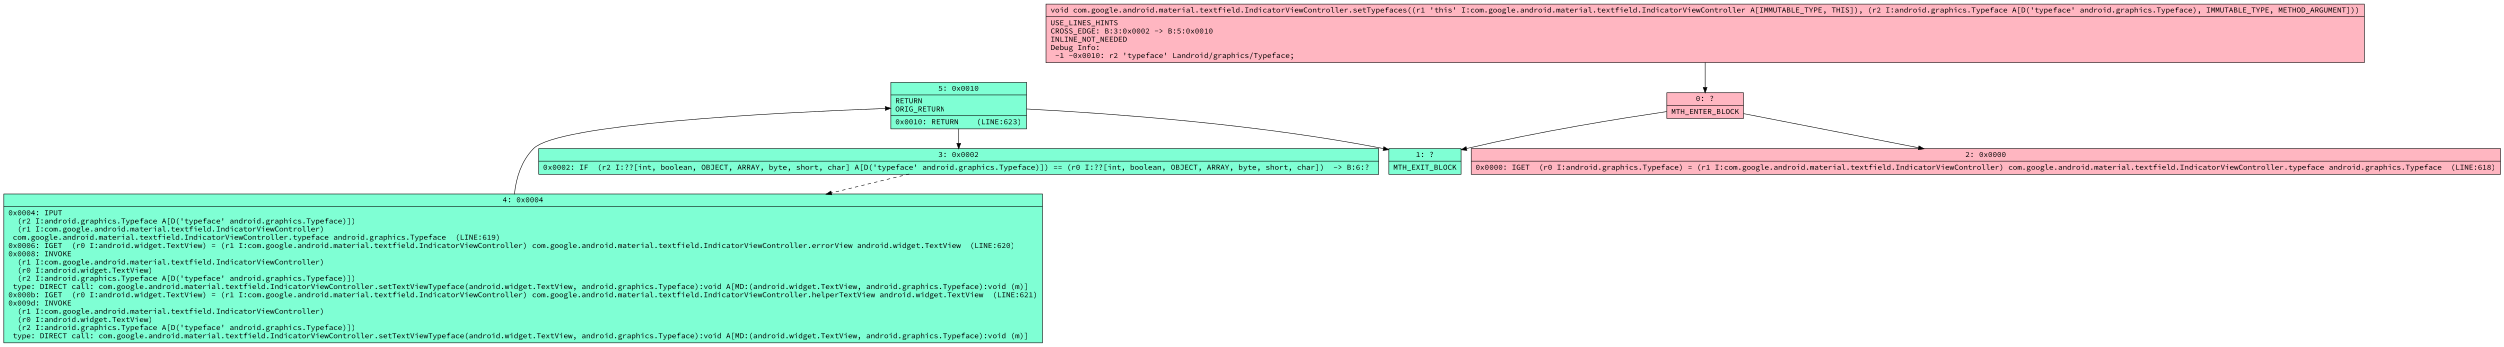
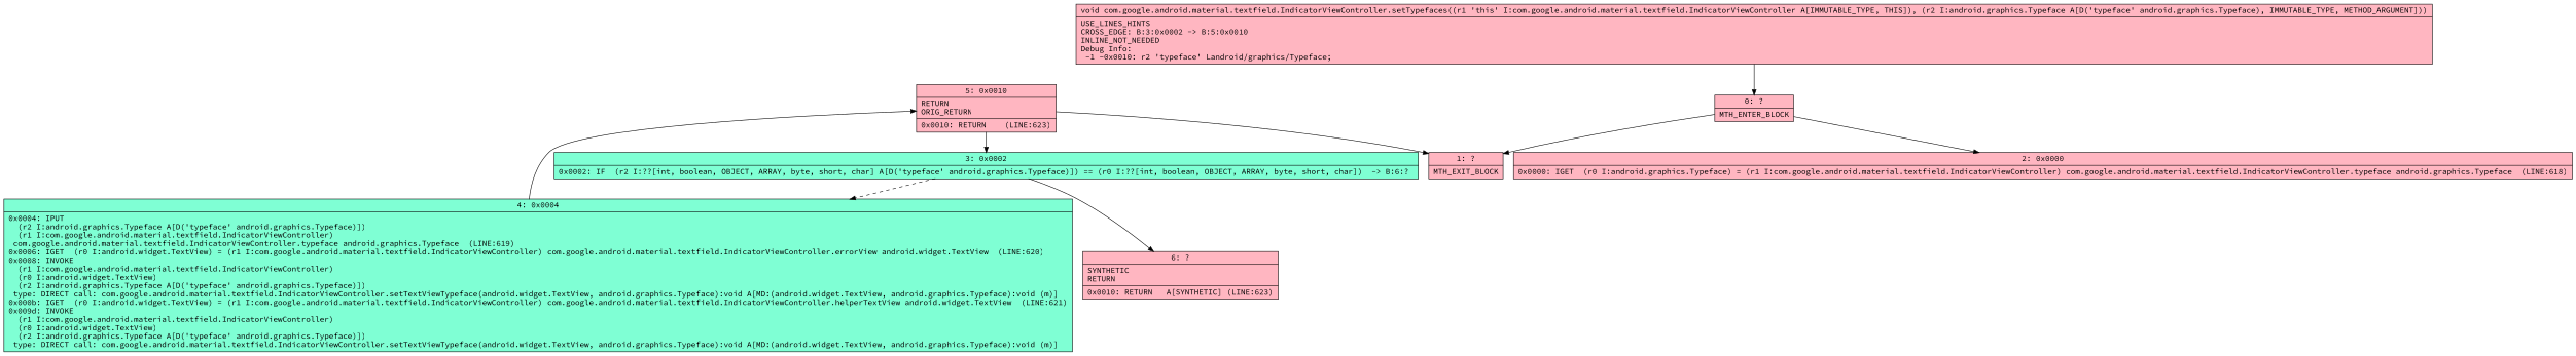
  digraph {
    fontname="Source Code Pro"
    node [fillcolor=lightpink fontname="Source Code Pro" shape=record style=filled]
    edge [fontname="Source Code Pro"]
    n1 [label="{0\:\ ?|MTH_ENTER_BLOCK\l}"]
    n2 [label="{2\:\ 0x0000|0x0000: IGET  (r0 I:android.graphics.Typeface) = (r1 I:com.google.android.material.textfield.IndicatorViewController) com.google.android.material.textfield.IndicatorViewController.typeface android.graphics.Typeface  (LINE:618)\l}"]
-   n3 [fillcolor=aquamarine label="{1\:\ ?|MTH_EXIT_BLOCK\l}"]
+   n3 [label="{1\:\ ?|MTH_EXIT_BLOCK\l}"]
    n4 [fillcolor=aquamarine label="{3\:\ 0x0002|0x0002: IF  (r2 I:??[int, boolean, OBJECT, ARRAY, byte, short, char] A[D('typeface' android.graphics.Typeface)]) == (r0 I:??[int, boolean, OBJECT, ARRAY, byte, short, char])  \-\> B:6:? \l}"]
    n5 [fillcolor=aquamarine label="{4\:\ 0x0004|0x0004: IPUT  \l  (r2 I:android.graphics.Typeface A[D('typeface' android.graphics.Typeface)])\l  (r1 I:com.google.android.material.textfield.IndicatorViewController)\l com.google.android.material.textfield.IndicatorViewController.typeface android.graphics.Typeface  (LINE:619)\l0x0006: IGET  (r0 I:android.widget.TextView) = (r1 I:com.google.android.material.textfield.IndicatorViewController) com.google.android.material.textfield.IndicatorViewController.errorView android.widget.TextView  (LINE:620)\l0x0008: INVOKE  \l  (r1 I:com.google.android.material.textfield.IndicatorViewController)\l  (r0 I:android.widget.TextView)\l  (r2 I:android.graphics.Typeface A[D('typeface' android.graphics.Typeface)])\l type: DIRECT call: com.google.android.material.textfield.IndicatorViewController.setTextViewTypeface(android.widget.TextView, android.graphics.Typeface):void A[MD:(android.widget.TextView, android.graphics.Typeface):void (m)]\l0x000b: IGET  (r0 I:android.widget.TextView) = (r1 I:com.google.android.material.textfield.IndicatorViewController) com.google.android.material.textfield.IndicatorViewController.helperTextView android.widget.TextView  (LINE:621)\l0x009d: INVOKE  \l  (r1 I:com.google.android.material.textfield.IndicatorViewController)\l  (r0 I:android.widget.TextView)\l  (r2 I:android.graphics.Typeface A[D('typeface' android.graphics.Typeface)])\l type: DIRECT call: com.google.android.material.textfield.IndicatorViewController.setTextViewTypeface(android.widget.TextView, android.graphics.Typeface):void A[MD:(android.widget.TextView, android.graphics.Typeface):void (m)]\l}"]
-   n7 [fillcolor=aquamarine label="{5\:\ 0x0010|RETURN\lORIG_RETURN\l|0x0010: RETURN    (LINE:623)\l}"]
+   n6 [label="{6\:\ ?|SYNTHETIC\lRETURN\l|0x0010: RETURN   A[SYNTHETIC] (LINE:623)\l}"]
+   n7 [label="{5\:\ 0x0010|RETURN\lORIG_RETURN\l|0x0010: RETURN    (LINE:623)\l}"]
    n8 [label="{void com.google.android.material.textfield.IndicatorViewController.setTypefaces((r1 'this' I:com.google.android.material.textfield.IndicatorViewController A[IMMUTABLE_TYPE, THIS]), (r2 I:android.graphics.Typeface A[D('typeface' android.graphics.Typeface), IMMUTABLE_TYPE, METHOD_ARGUMENT]))  | USE_LINES_HINTS\lCROSS_EDGE: B:3:0x0002 \-\> B:5:0x0010\lINLINE_NOT_NEEDED\lDebug Info:\l  \-1 \-0x0010: r2 'typeface' Landroid\/graphics\/Typeface;\l}"]
    n1 -> n2
    n1 -> n3
    n4 -> n5 [style=dashed]
+   n4 -> n6
    n5 -> n7
    n7 -> n3
    n7 -> n4
    n8 -> n1
  }
